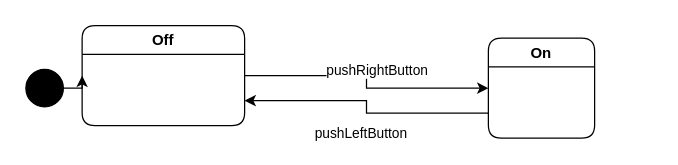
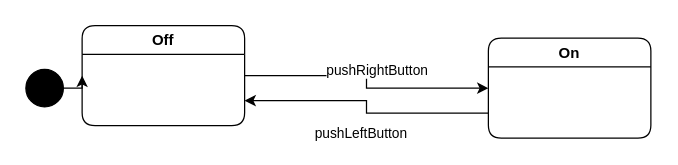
  <mxCell id="0" />
  <mxCell id="1" parent="0" />
  <mxCell id="2" style="edgeStyle=orthogonalEdgeStyle;rounded=0;orthogonalLoop=1;jettySize=auto;html=1;exitX=1;exitY=0.5;exitDx=0;exitDy=0;entryX=0;entryY=0.5;entryDx=0;entryDy=0;" parent="1" source="3" target="6" edge="1"><mxGeometry relative="1" as="geometry" /></mxCell>
  <mxCell id="3" value="" style="ellipse;whiteSpace=wrap;html=1;aspect=fixed;glass=0;sketch=0;fillColor=#000000;" parent="1" vertex="1"><mxGeometry x="20" y="55" width="30" height="30" as="geometry" /></mxCell>
  <mxCell id="4" style="edgeStyle=orthogonalEdgeStyle;rounded=0;orthogonalLoop=1;jettySize=auto;html=1;exitX=1;exitY=0.5;exitDx=0;exitDy=0;entryX=0;entryY=0.5;entryDx=0;entryDy=0;" parent="1" source="6" target="9" edge="1"><mxGeometry relative="1" as="geometry" /></mxCell>
  <mxCell id="5" value="pushRightButton" style="edgeLabel;html=1;align=center;verticalAlign=middle;resizable=0;points=[];" parent="4" vertex="1" connectable="0"><mxGeometry x="0.311" y="1" relative="1" as="geometry"><mxPoint x="-19" y="-14" as="offset" /></mxGeometry></mxCell>
  <mxCell id="6" value="Off" style="swimlane;rounded=1;whiteSpace=wrap;html=1;glass=0;sketch=0;" parent="1" vertex="1"><mxGeometry x="65" y="20" width="130" height="80" as="geometry" /></mxCell>
  <mxCell id="7" style="edgeStyle=orthogonalEdgeStyle;rounded=0;orthogonalLoop=1;jettySize=auto;html=1;exitX=0;exitY=0.75;exitDx=0;exitDy=0;entryX=1;entryY=0.75;entryDx=0;entryDy=0;" parent="1" source="9" target="6" edge="1"><mxGeometry relative="1" as="geometry"><mxPoint x="370" y="215" as="targetPoint" /></mxGeometry></mxCell>
  <mxCell id="8" value="pushLeftButton" style="edgeLabel;html=1;align=center;verticalAlign=middle;resizable=0;points=[];" parent="7" vertex="1" connectable="0"><mxGeometry x="-0.087" y="1" relative="1" as="geometry"><mxPoint x="-9" y="14" as="offset" /></mxGeometry></mxCell>
- <mxCell id="9" value="On" style="swimlane;rounded=1;whiteSpace=wrap;html=1;glass=0;sketch=0;startSize=23;" parent="1" vertex="1"><mxGeometry x="390" y="30" width="85" height="80" as="geometry" /></mxCell>
+ <mxCell id="9" value="On" style="swimlane;rounded=1;whiteSpace=wrap;html=1;glass=0;sketch=0;startSize=23;" parent="1" vertex="1"><mxGeometry x="390" y="30" width="130" height="80" as="geometry" /></mxCell>
